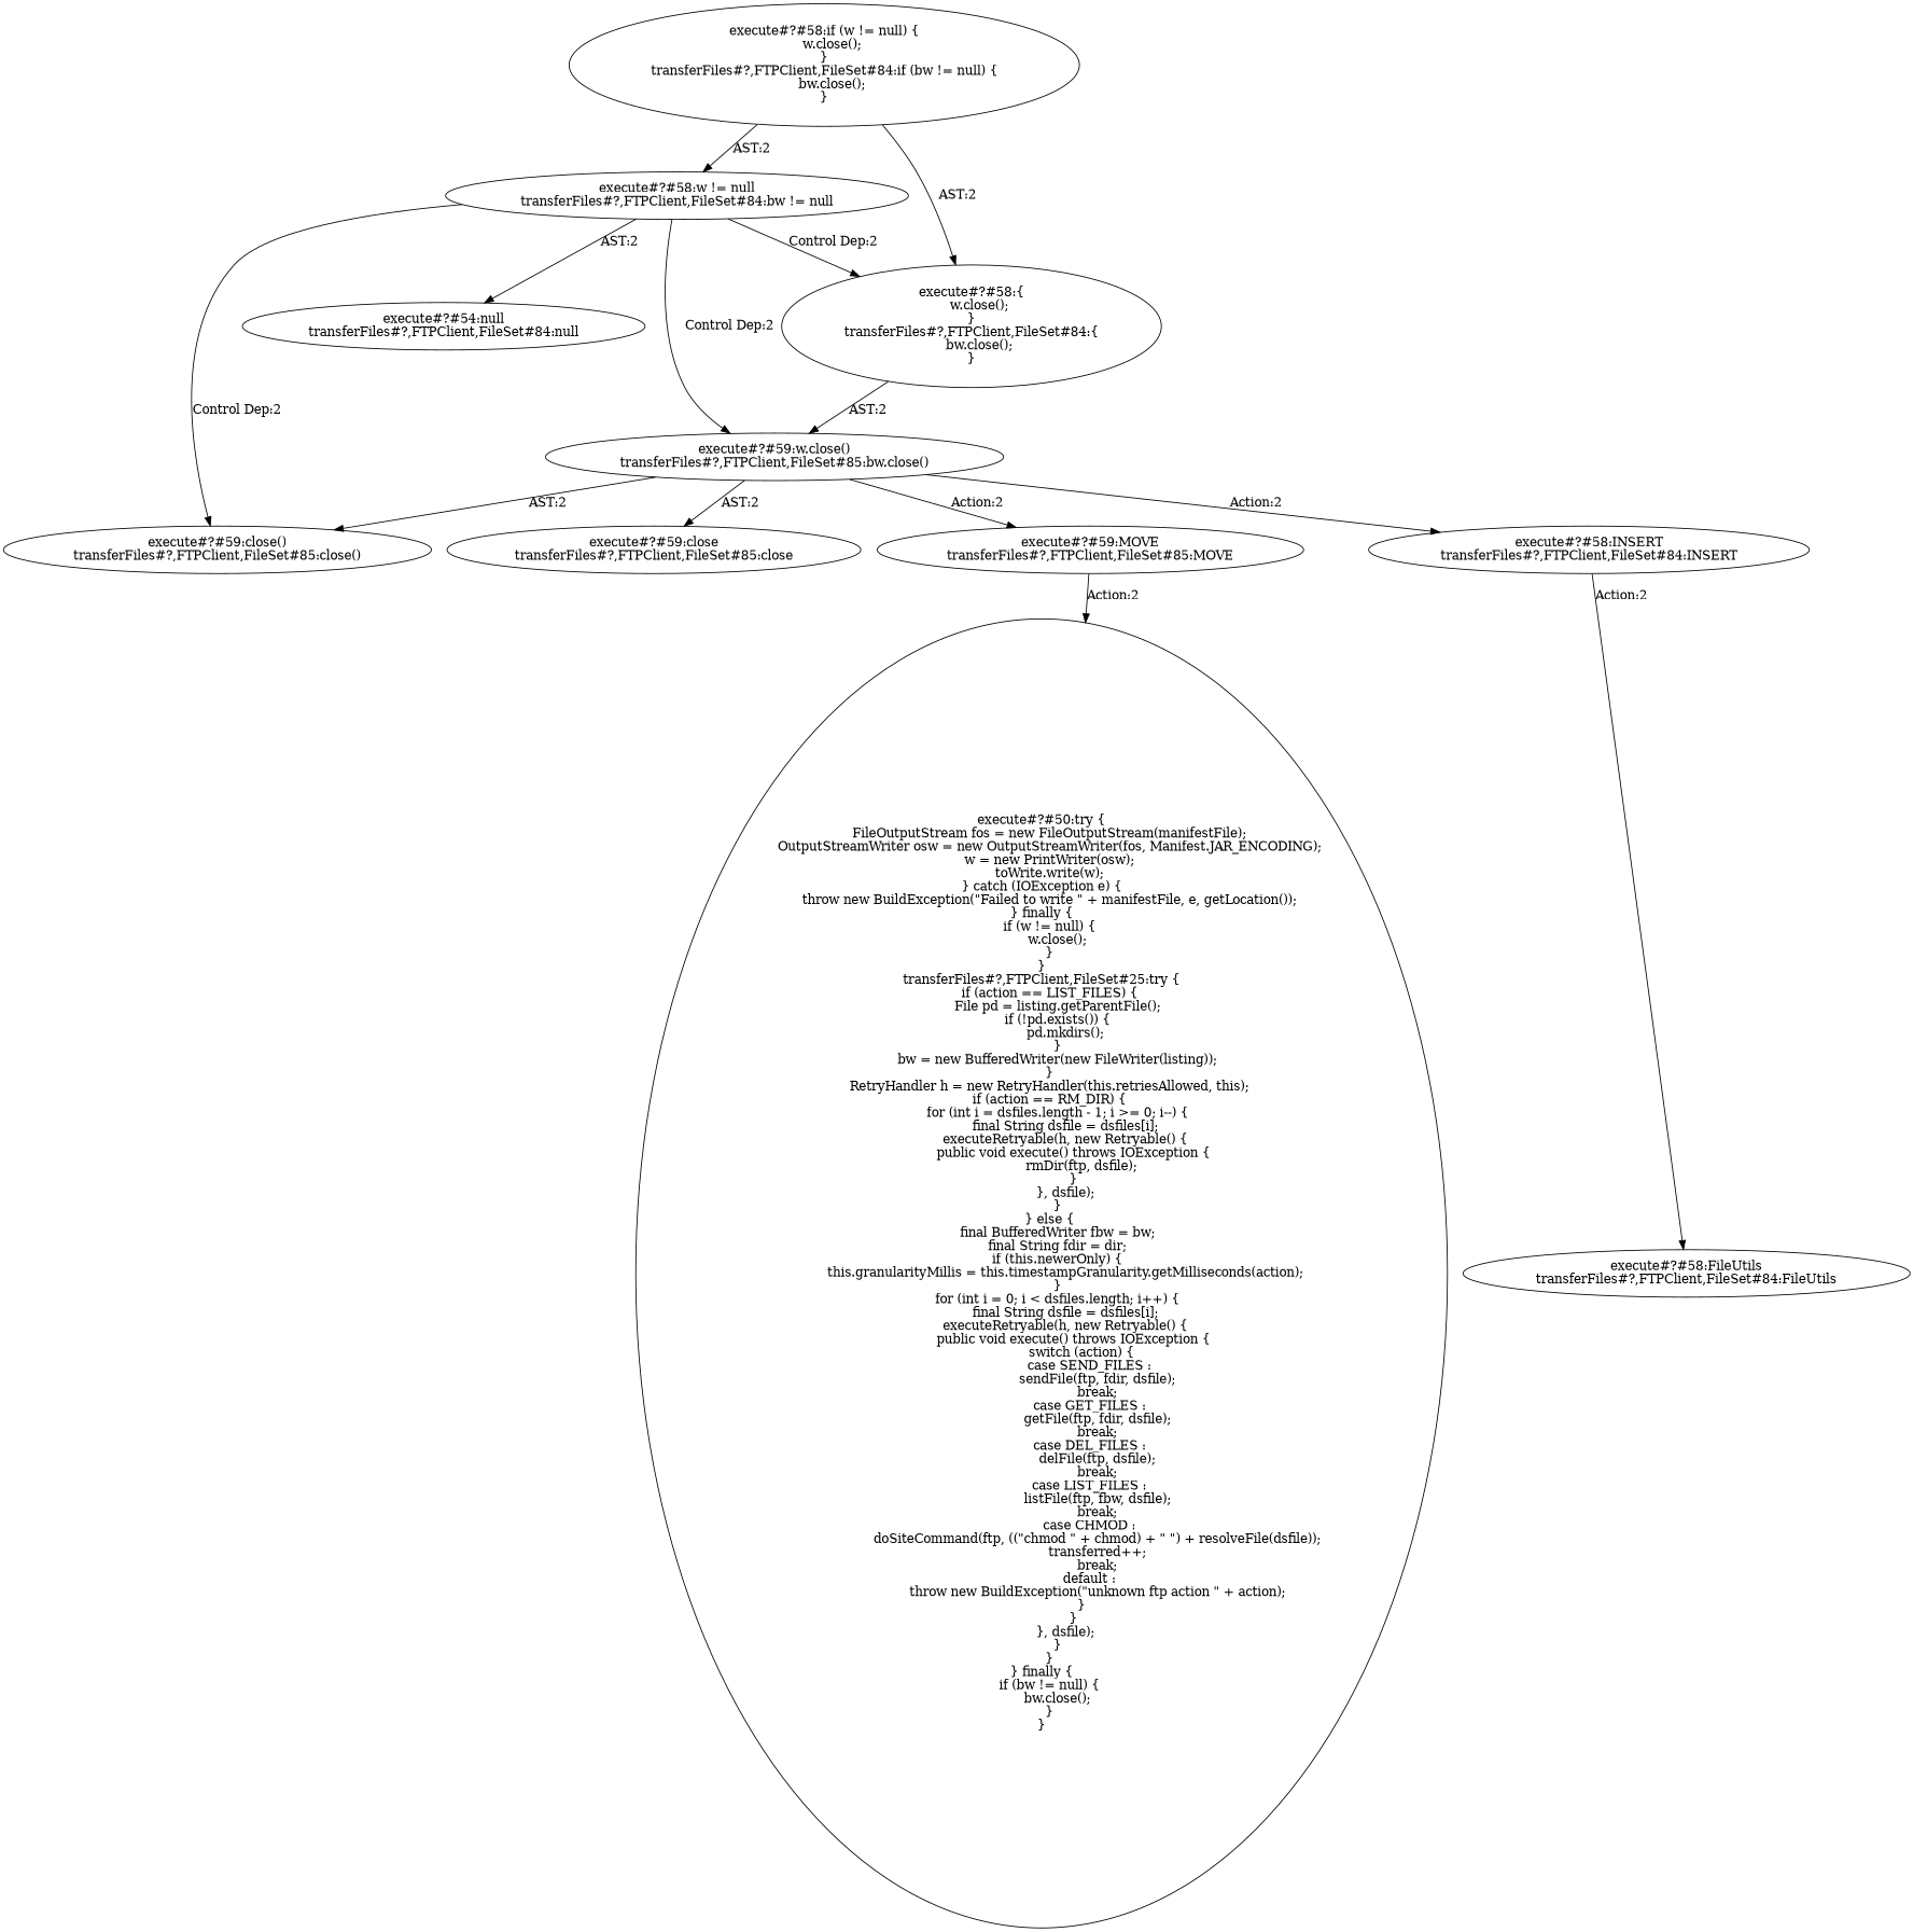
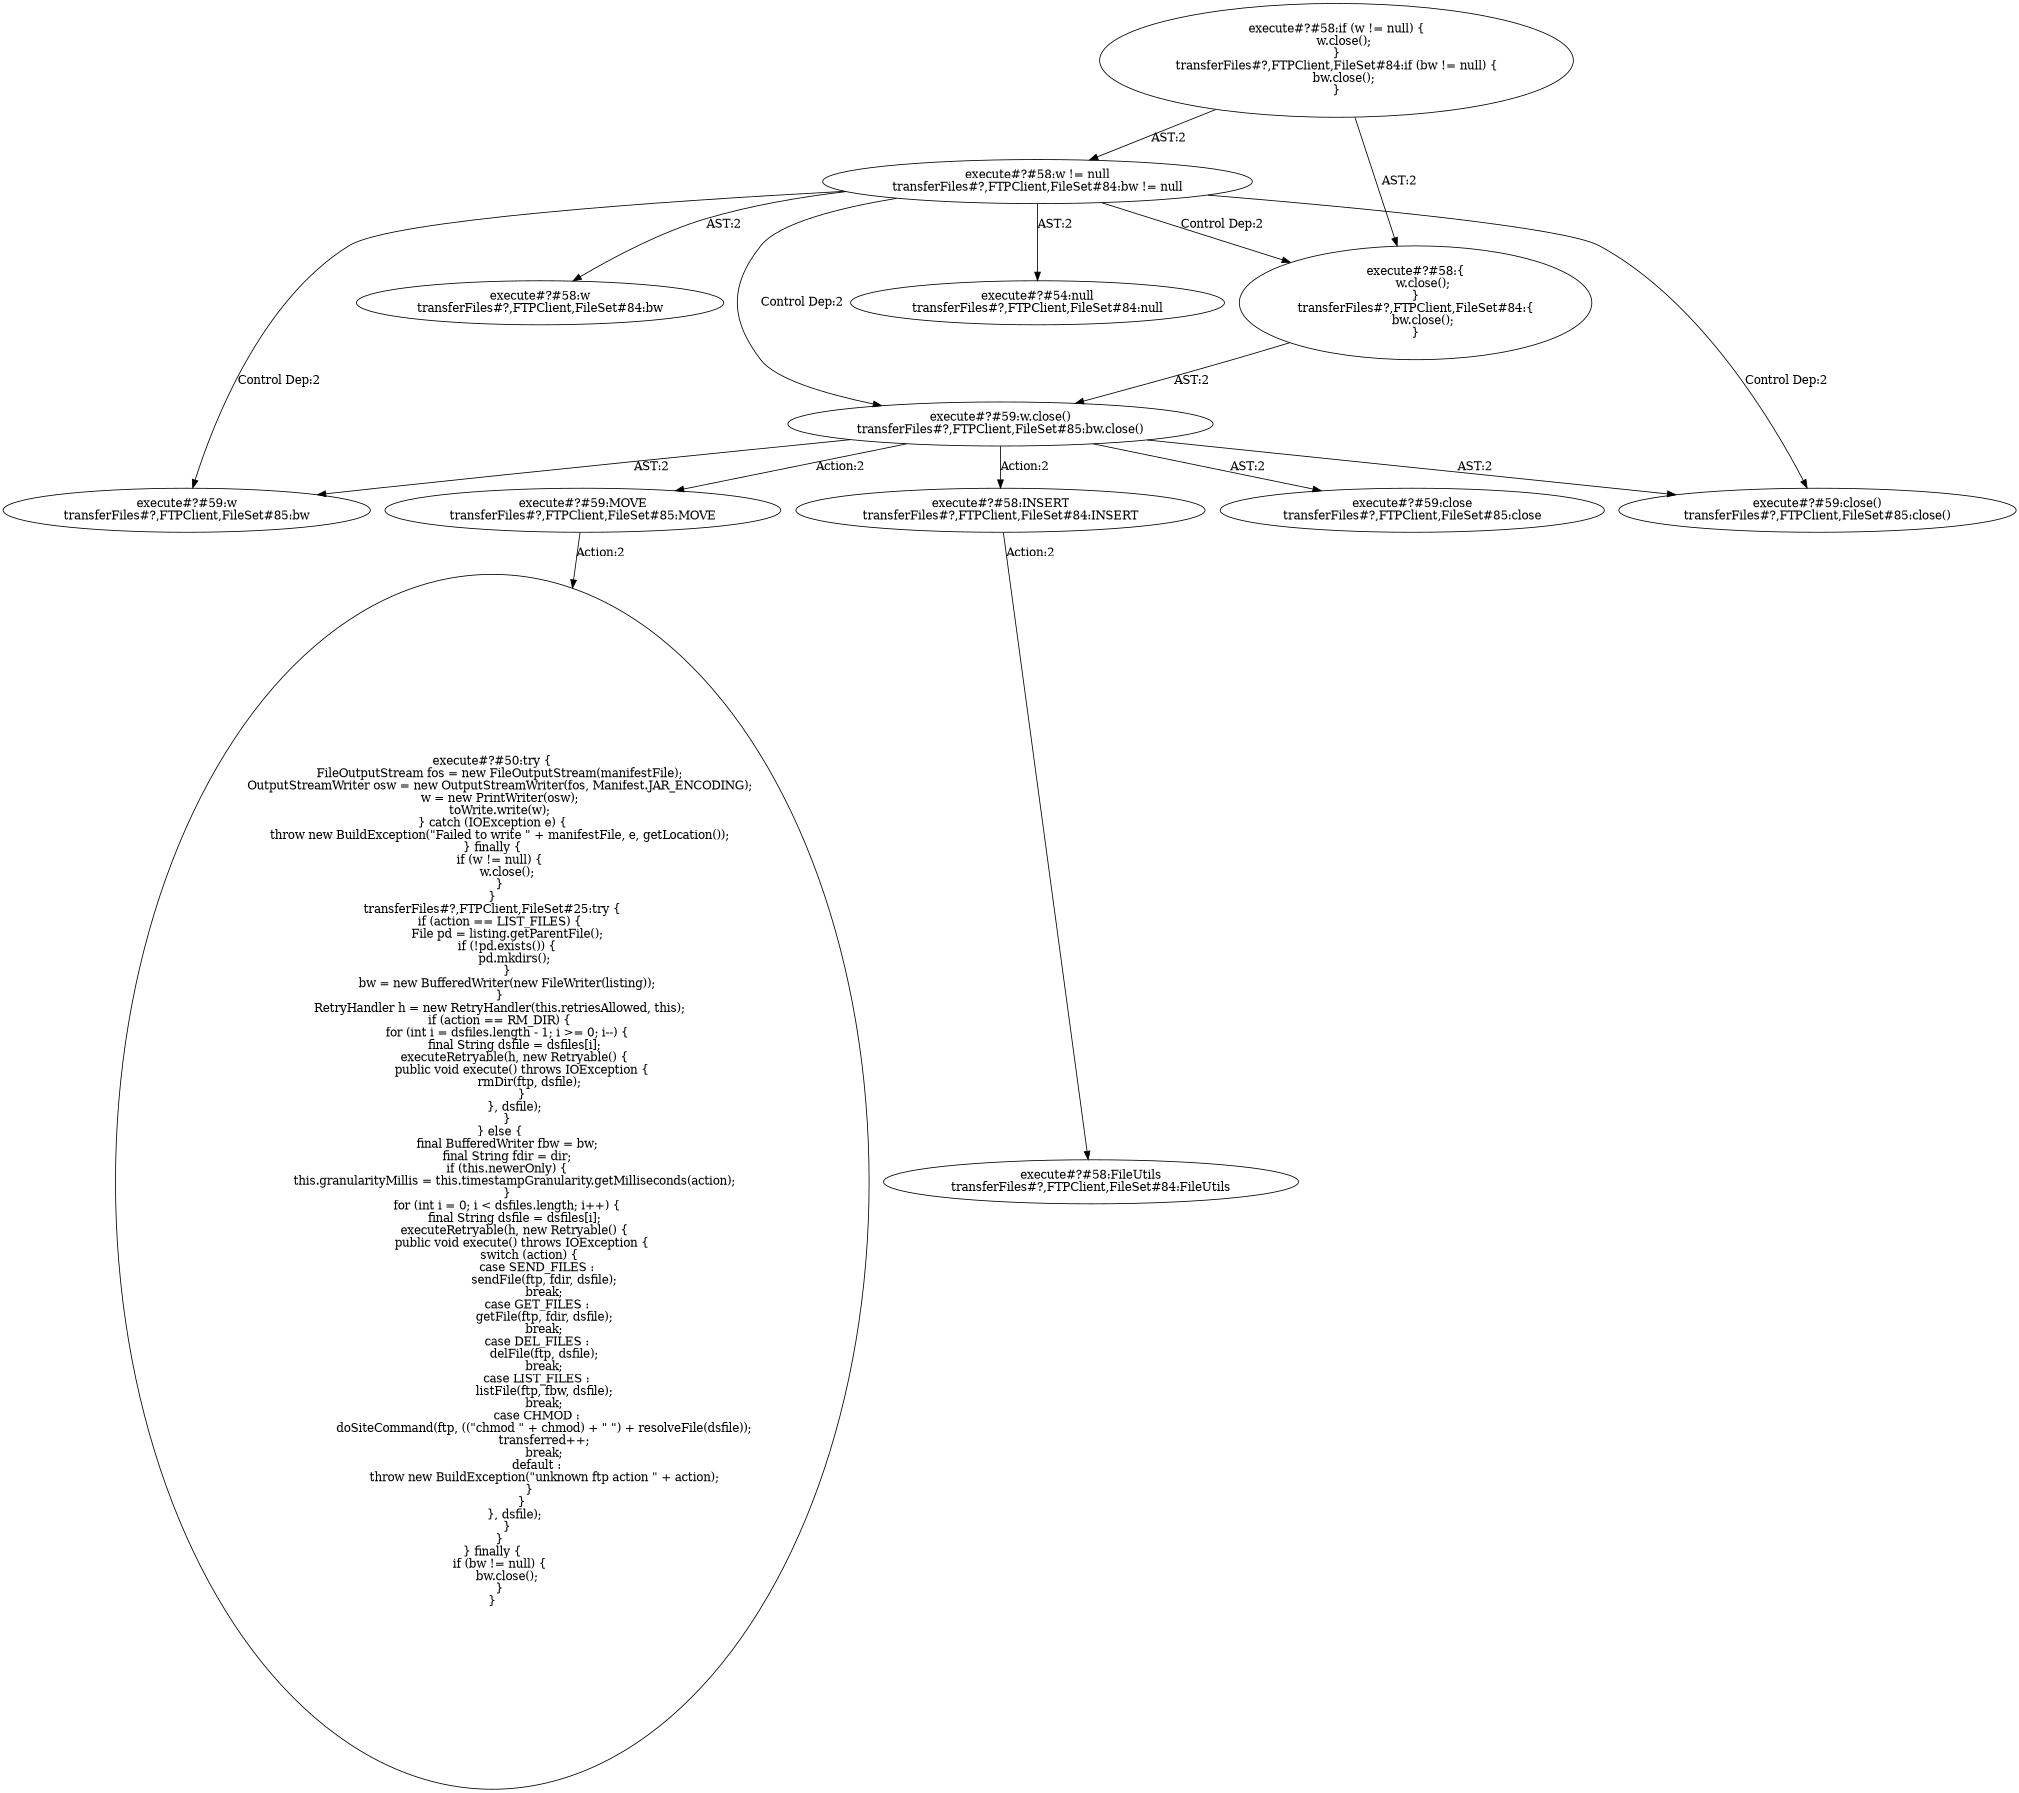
  digraph {
    node [shape=ellipse]
    n1 [label="execute#?#58:INSERT\ntransferFiles#?,FTPClient,FileSet#84:INSERT"]
    n2 [label="execute#?#58:FileUtils\ntransferFiles#?,FTPClient,FileSet#84:FileUtils"]
    n3 [label="execute#?#59:w.close()\ntransferFiles#?,FTPClient,FileSet#85:bw.close()"]
    n4 [label="execute#?#59:close()\ntransferFiles#?,FTPClient,FileSet#85:close()"]
+   n5 [label="execute#?#59:w\ntransferFiles#?,FTPClient,FileSet#85:bw"]
    n6 [label="execute#?#59:close\ntransferFiles#?,FTPClient,FileSet#85:close"]
    n7 [label="execute#?#59:MOVE\ntransferFiles#?,FTPClient,FileSet#85:MOVE"]
    n8 [label="execute#?#50:try \{\n    FileOutputStream fos = new FileOutputStream(manifestFile);\n    OutputStreamWriter osw = new OutputStreamWriter(fos, Manifest.JAR_ENCODING);\n    w = new PrintWriter(osw);\n    toWrite.write(w);\n\} catch (IOException e) \{\n    throw new BuildException(\"Failed to write \" + manifestFile, e, getLocation());\n\} finally \{\n    if (w != null) \{\n        w.close();\n    \}\n\}\ntransferFiles#?,FTPClient,FileSet#25:try \{\n    if (action == LIST_FILES) \{\n        File pd = listing.getParentFile();\n        if (!pd.exists()) \{\n            pd.mkdirs();\n        \}\n        bw = new BufferedWriter(new FileWriter(listing));\n    \}\n    RetryHandler h = new RetryHandler(this.retriesAllowed, this);\n    if (action == RM_DIR) \{\n        for (int i = dsfiles.length - 1; i >= 0; i--) \{\n            final String dsfile = dsfiles[i];\n            executeRetryable(h, new Retryable() \{\n                public void execute() throws IOException \{\n                    rmDir(ftp, dsfile);\n                \}\n            \}, dsfile);\n        \}\n    \} else \{\n        final BufferedWriter fbw = bw;\n        final String fdir = dir;\n        if (this.newerOnly) \{\n            this.granularityMillis = this.timestampGranularity.getMilliseconds(action);\n        \}\n        for (int i = 0; i < dsfiles.length; i++) \{\n            final String dsfile = dsfiles[i];\n            executeRetryable(h, new Retryable() \{\n                public void execute() throws IOException \{\n                    switch (action) \{\n                        case SEND_FILES :\n                            sendFile(ftp, fdir, dsfile);\n                            break;\n                        case GET_FILES :\n                            getFile(ftp, fdir, dsfile);\n                            break;\n                        case DEL_FILES :\n                            delFile(ftp, dsfile);\n                            break;\n                        case LIST_FILES :\n                            listFile(ftp, fbw, dsfile);\n                            break;\n                        case CHMOD :\n                            doSiteCommand(ftp, ((\"chmod \" + chmod) + \" \") + resolveFile(dsfile));\n                            transferred++;\n                            break;\n                        default :\n                            throw new BuildException(\"unknown ftp action \" + action);\n                    \}\n                \}\n            \}, dsfile);\n        \}\n    \}\n\} finally \{\n    if (bw != null) \{\n        bw.close();\n    \}\n\}"]
    n9 [label="execute#?#58:w != null\ntransferFiles#?,FTPClient,FileSet#84:bw != null"]
+   n10 [label="execute#?#58:w\ntransferFiles#?,FTPClient,FileSet#84:bw"]
    n11 [label="execute#?#54:null\ntransferFiles#?,FTPClient,FileSet#84:null"]
    n12 [label="execute#?#58:\{\n    w.close();\n\}\ntransferFiles#?,FTPClient,FileSet#84:\{\n    bw.close();\n\}"]
    n13 [label="execute#?#58:if (w != null) \{\n    w.close();\n\}\ntransferFiles#?,FTPClient,FileSet#84:if (bw != null) \{\n    bw.close();\n\}"]
    n1 -> n2 [label="Action:2"]
    n3 -> n1 [label="Action:2"]
    n3 -> n4 [label="AST:2"]
+   n3 -> n5 [label="AST:2"]
    n3 -> n6 [label="AST:2"]
    n3 -> n7 [label="Action:2"]
    n7 -> n8 [label="Action:2"]
    n9 -> n3 [label="Control Dep:2"]
    n9 -> n4 [label="Control Dep:2"]
+   n9 -> n5 [label="Control Dep:2"]
+   n9 -> n10 [label="AST:2"]
    n9 -> n11 [label="AST:2"]
    n9 -> n12 [label="Control Dep:2"]
    n12 -> n3 [label="AST:2"]
    n13 -> n9 [label="AST:2"]
    n13 -> n12 [label="AST:2"]
  }
